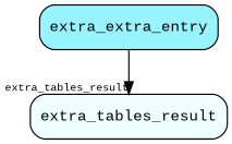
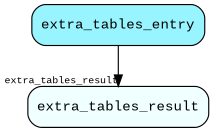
  digraph {
    fontname="Liberation Mono"
    node [fontname="Liberation Mono" fontsize=12 shape=box style="rounded, filled"]
-   extra_tables_entry [fillcolor=cadetblue1 label=extra_extra_entry]
+   extra_tables_entry [fillcolor=cadetblue1]
    extra_tables_result [fillcolor=azure1]
    extra_tables_entry -> extra_tables_result [fontname="Liberation Mono" fontsize=9 headlabel=extra_tables_result]
  }
